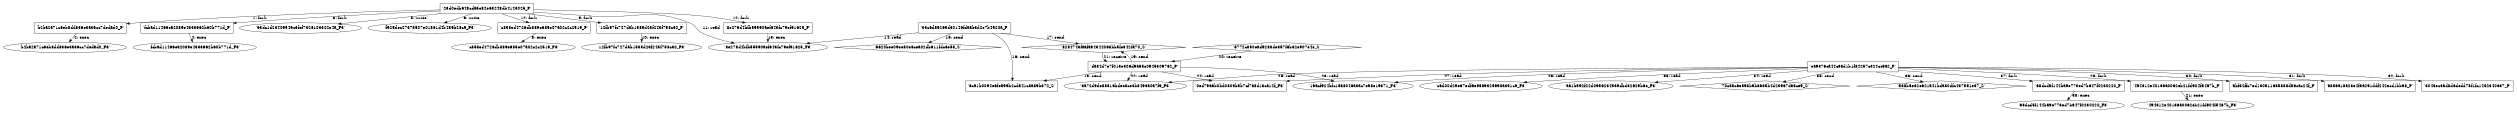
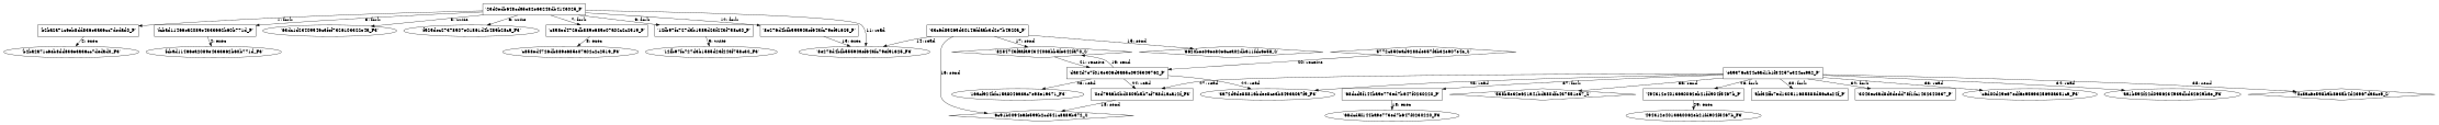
  digraph {
    engine=neato
    fixedsize=false
    fontsize=10
    nodesep=0.3
    rankdir=TB
    ranksep=0
    splines=true
    node [node_type=Process shape=box]
    "'23d0edb648cda5e82e63248db4143025_P'"
    "'b2ba2a71c6eb8dd836e3a36cc7dedad0_P'"
    "'fcbad11466ea2089e4333662b60b771d_P'"
    "'63dc1d23409546c3fef7326103322e4a_F3'" [node_type=file shape=ellipse]
    n5 [label="'f525dec27378507e01861d4b489b28c9_F3'" node_type=file shape=ellipse]
    "'c858ed4726db889e685e07a02c2c2519_P'"
    "'12fb97fc727d3b1585d23f243f758c30_P'"
    "'8e278d4bfb55590aef643fc79ef91625_F3'" [node_type=file shape=ellipse]
    n9 [label="'8e276d4bfb55590aef643fc79ef91625_P'"]
    "'b2ba2a71c6eb8dd836e3a36cc7dedad0_F3'" [node_type=File shape=ellipse]
    "'fcbad11466ea2089e4333662b60b771d_F3'" [node_type=File shape=ellipse]
    "'c858ed4726db889e685e07a02c2c2519_F3'" [node_type=File shape=ellipse]
    "'12fb97fc727d3b1585d23f243f758c30_F3'" [node_type=File shape=ellipse]
    "'33c6d85265d30146fdaab3d2e7b4520a_P'"
    "'6620bee09ee80e6cea02db611fdc6e58_S'" [node_type=Socket shape=diamond]
-   "'6c91b0094e6fe599b2cd541c8a89b372_S'" [node_type=Socket]
+   "'6c91b0094e6fe599b2cd541c8a89b372_S'" [node_type=Socket shape=diamond]
    n17 [label="'8284743faafa94344068bb5fe342fa70_S'" node_type=Socket shape=diamond]
    "'da34d7e7f013e306d9a65c0945309762_P'"
    "'3a72d9de88816bdee8ce3b8493a0a7f9_F3'" [node_type=file shape=ellipse]
    "'16acf924bfc15a8046a3ac7e98e19371_F3'" [node_type=file shape=ellipse]
    "'0ed79a6b0bd0809b5b7cf7a8d1aca12f_F3'" [node_type=file]
    "'5772c850ead9288de357f6b32e907e4e_S'" [node_type=Socket shape=diamond]
    "'ea9376ca44c6ad1b1f84257c324cc9a2_P'"
    "'494312e40136a0062eb21fd904f5467b_P'"
    "'abf32ffc7ed130511685888d56cac24f_P'"
-   "'a856a18a23e4f3a291ddf242ecd1bb98_P'"
    "'3043ec3ad8d6dedd78f1fc1432340637_P'"
    "'c6d00d29e67edf6e95a9325698a351c9_F3'" [node_type=file shape=ellipse]
    "'aa1b592f22d0956234939dbd32629b6e_F3'" [node_type=file shape=ellipse]
    "'70c3ac6e598b9b8635b4d23967da3ce9_S'" [node_type=Socket shape=diamond]
    "'538b5e32e621a41bda80dfc437551e37_S'" [node_type=Socket shape=diamond]
    "'68dcd5f144ba9e773ed7b647f0230220_P'"
    "'494312e40136a0062eb21fd904f5467b_F3'" [node_type=File shape=ellipse]
    "'68dcd5f144ba9e773ed7b647f0230220_F3'" [node_type=File shape=ellipse]
    "'23d0edb648cda5e82e63248db4143025_P'" -> "'b2ba2a71c6eb8dd836e3a36cc7dedad0_P'" [label="1: fork"]
    "'23d0edb648cda5e82e63248db4143025_P'" -> "'fcbad11466ea2089e4333662b60b771d_P'" [label="3: fork"]
    "'23d0edb648cda5e82e63248db4143025_P'" -> "'63dc1d23409546c3fef7326103322e4a_F3'" [label="5: write"]
    "'23d0edb648cda5e82e63248db4143025_P'" -> n5 [label="6: write"]
-   "'23d0edb648cda5e82e63248db4143025_P'" -> "'c858ed4726db889e685e07a02c2c2519_P'" [label="12: fork"]
+   "'23d0edb648cda5e82e63248db4143025_P'" -> "'c858ed4726db889e685e07a02c2c2519_P'" [label="7: fork"]
    "'23d0edb648cda5e82e63248db4143025_P'" -> "'12fb97fc727d3b1585d23f243f758c30_P'" [label="9: fork"]
    "'23d0edb648cda5e82e63248db4143025_P'" -> "'8e278d4bfb55590aef643fc79ef91625_F3'" [label="11: read"]
    "'23d0edb648cda5e82e63248db4143025_P'" -> n9 [label="12: fork"]
    "'b2ba2a71c6eb8dd836e3a36cc7dedad0_P'" -> "'b2ba2a71c6eb8dd836e3a36cc7dedad0_F3'" [label="2: exec"]
    "'fcbad11466ea2089e4333662b60b771d_P'" -> "'fcbad11466ea2089e4333662b60b771d_F3'" [label="4: exec"]
    "'c858ed4726db889e685e07a02c2c2519_P'" -> "'c858ed4726db889e685e07a02c2c2519_F3'" [label="8: exec"]
-   "'12fb97fc727d3b1585d23f243f758c30_P'" -> "'12fb97fc727d3b1585d23f243f758c30_F3'" [label="10: exec"]
+   "'12fb97fc727d3b1585d23f243f758c30_P'" -> "'12fb97fc727d3b1585d23f243f758c30_F3'" [label="5: write"]
    n9 -> "'8e278d4bfb55590aef643fc79ef91625_F3'" [label="13: exec"]
    "'33c6d85265d30146fdaab3d2e7b4520a_P'" -> "'8e278d4bfb55590aef643fc79ef91625_F3'" [label="14: read"]
    "'33c6d85265d30146fdaab3d2e7b4520a_P'" -> "'6620bee09ee80e6cea02db611fdc6e58_S'" [label="15: send"]
    "'33c6d85265d30146fdaab3d2e7b4520a_P'" -> "'6c91b0094e6fe599b2cd541c8a89b372_S'" [label="16: send"]
    "'33c6d85265d30146fdaab3d2e7b4520a_P'" -> n17 [label="17: send"]
    n17 -> "'da34d7e7f013e306d9a65c0945309762_P'" [label="21: receive"]
-   "'da34d7e7f013e306d9a65c0945309762_P'" -> "'6c91b0094e6fe599b2cd541c8a89b372_S'" [label="18: send"]
+   "'0ed79a6b0bd0809b5b7cf7a8d1aca12f_F3'" -> "'6c91b0094e6fe599b2cd541c8a89b372_S'" [label="18: send"]
    "'da34d7e7f013e306d9a65c0945309762_P'" -> n17 [label="19: send"]
    "'da34d7e7f013e306d9a65c0945309762_P'" -> "'3a72d9de88816bdee8ce3b8493a0a7f9_F3'" [label="22: read"]
    "'da34d7e7f013e306d9a65c0945309762_P'" -> "'16acf924bfc15a8046a3ac7e98e19371_F3'" [label="23: read"]
    "'da34d7e7f013e306d9a65c0945309762_P'" -> "'0ed79a6b0bd0809b5b7cf7a8d1aca12f_F3'" [label="24: read"]
    "'5772c850ead9288de357f6b32e907e4e_S'" -> "'da34d7e7f013e306d9a65c0945309762_P'" [label="20: receive"]
    "'ea9376ca44c6ad1b1f84257c324cc9a2_P'" -> "'3a72d9de88816bdee8ce3b8493a0a7f9_F3'" [label="25: read"]
-   "'ea9376ca44c6ad1b1f84257c324cc9a2_P'" -> "'16acf924bfc15a8046a3ac7e98e19371_F3'" [label="26: read"]
    "'ea9376ca44c6ad1b1f84257c324cc9a2_P'" -> "'0ed79a6b0bd0809b5b7cf7a8d1aca12f_F3'" [label="27: read"]
    "'ea9376ca44c6ad1b1f84257c324cc9a2_P'" -> "'494312e40136a0062eb21fd904f5467b_P'" [label="28: fork"]
    "'ea9376ca44c6ad1b1f84257c324cc9a2_P'" -> "'abf32ffc7ed130511685888d56cac24f_P'" [label="30: fork"]
-   "'ea9376ca44c6ad1b1f84257c324cc9a2_P'" -> "'a856a18a23e4f3a291ddf242ecd1bb98_P'" [label="31: fork"]
    "'ea9376ca44c6ad1b1f84257c324cc9a2_P'" -> "'3043ec3ad8d6dedd78f1fc1432340637_P'" [label="32: fork"]
    "'ea9376ca44c6ad1b1f84257c324cc9a2_P'" -> "'c6d00d29e67edf6e95a9325698a351c9_F3'" [label="33: read"]
    "'ea9376ca44c6ad1b1f84257c324cc9a2_P'" -> "'aa1b592f22d0956234939dbd32629b6e_F3'" [label="34: read"]
    "'ea9376ca44c6ad1b1f84257c324cc9a2_P'" -> "'70c3ac6e598b9b8635b4d23967da3ce9_S'" [label="35: send"]
    "'ea9376ca44c6ad1b1f84257c324cc9a2_P'" -> "'538b5e32e621a41bda80dfc437551e37_S'" [label="36: send"]
    "'ea9376ca44c6ad1b1f84257c324cc9a2_P'" -> "'68dcd5f144ba9e773ed7b647f0230220_P'" [label="37: fork"]
-   "'494312e40136a0062eb21fd904f5467b_P'" -> "'494312e40136a0062eb21fd904f5467b_F3'" [label="21: exec"]
-   "'68dcd5f144ba9e773ed7b647f0230220_P'" -> "'68dcd5f144ba9e773ed7b647f0230220_F3'" [label="38: exec"]
+   "'494312e40136a0062eb21fd904f5467b_P'" -> "'494312e40136a0062eb21fd904f5467b_F3'" [label="29: exec"]
+   "'68dcd5f144ba9e773ed7b647f0230220_P'" -> "'68dcd5f144ba9e773ed7b647f0230220_F3'" [label="18: exec"]
  }
